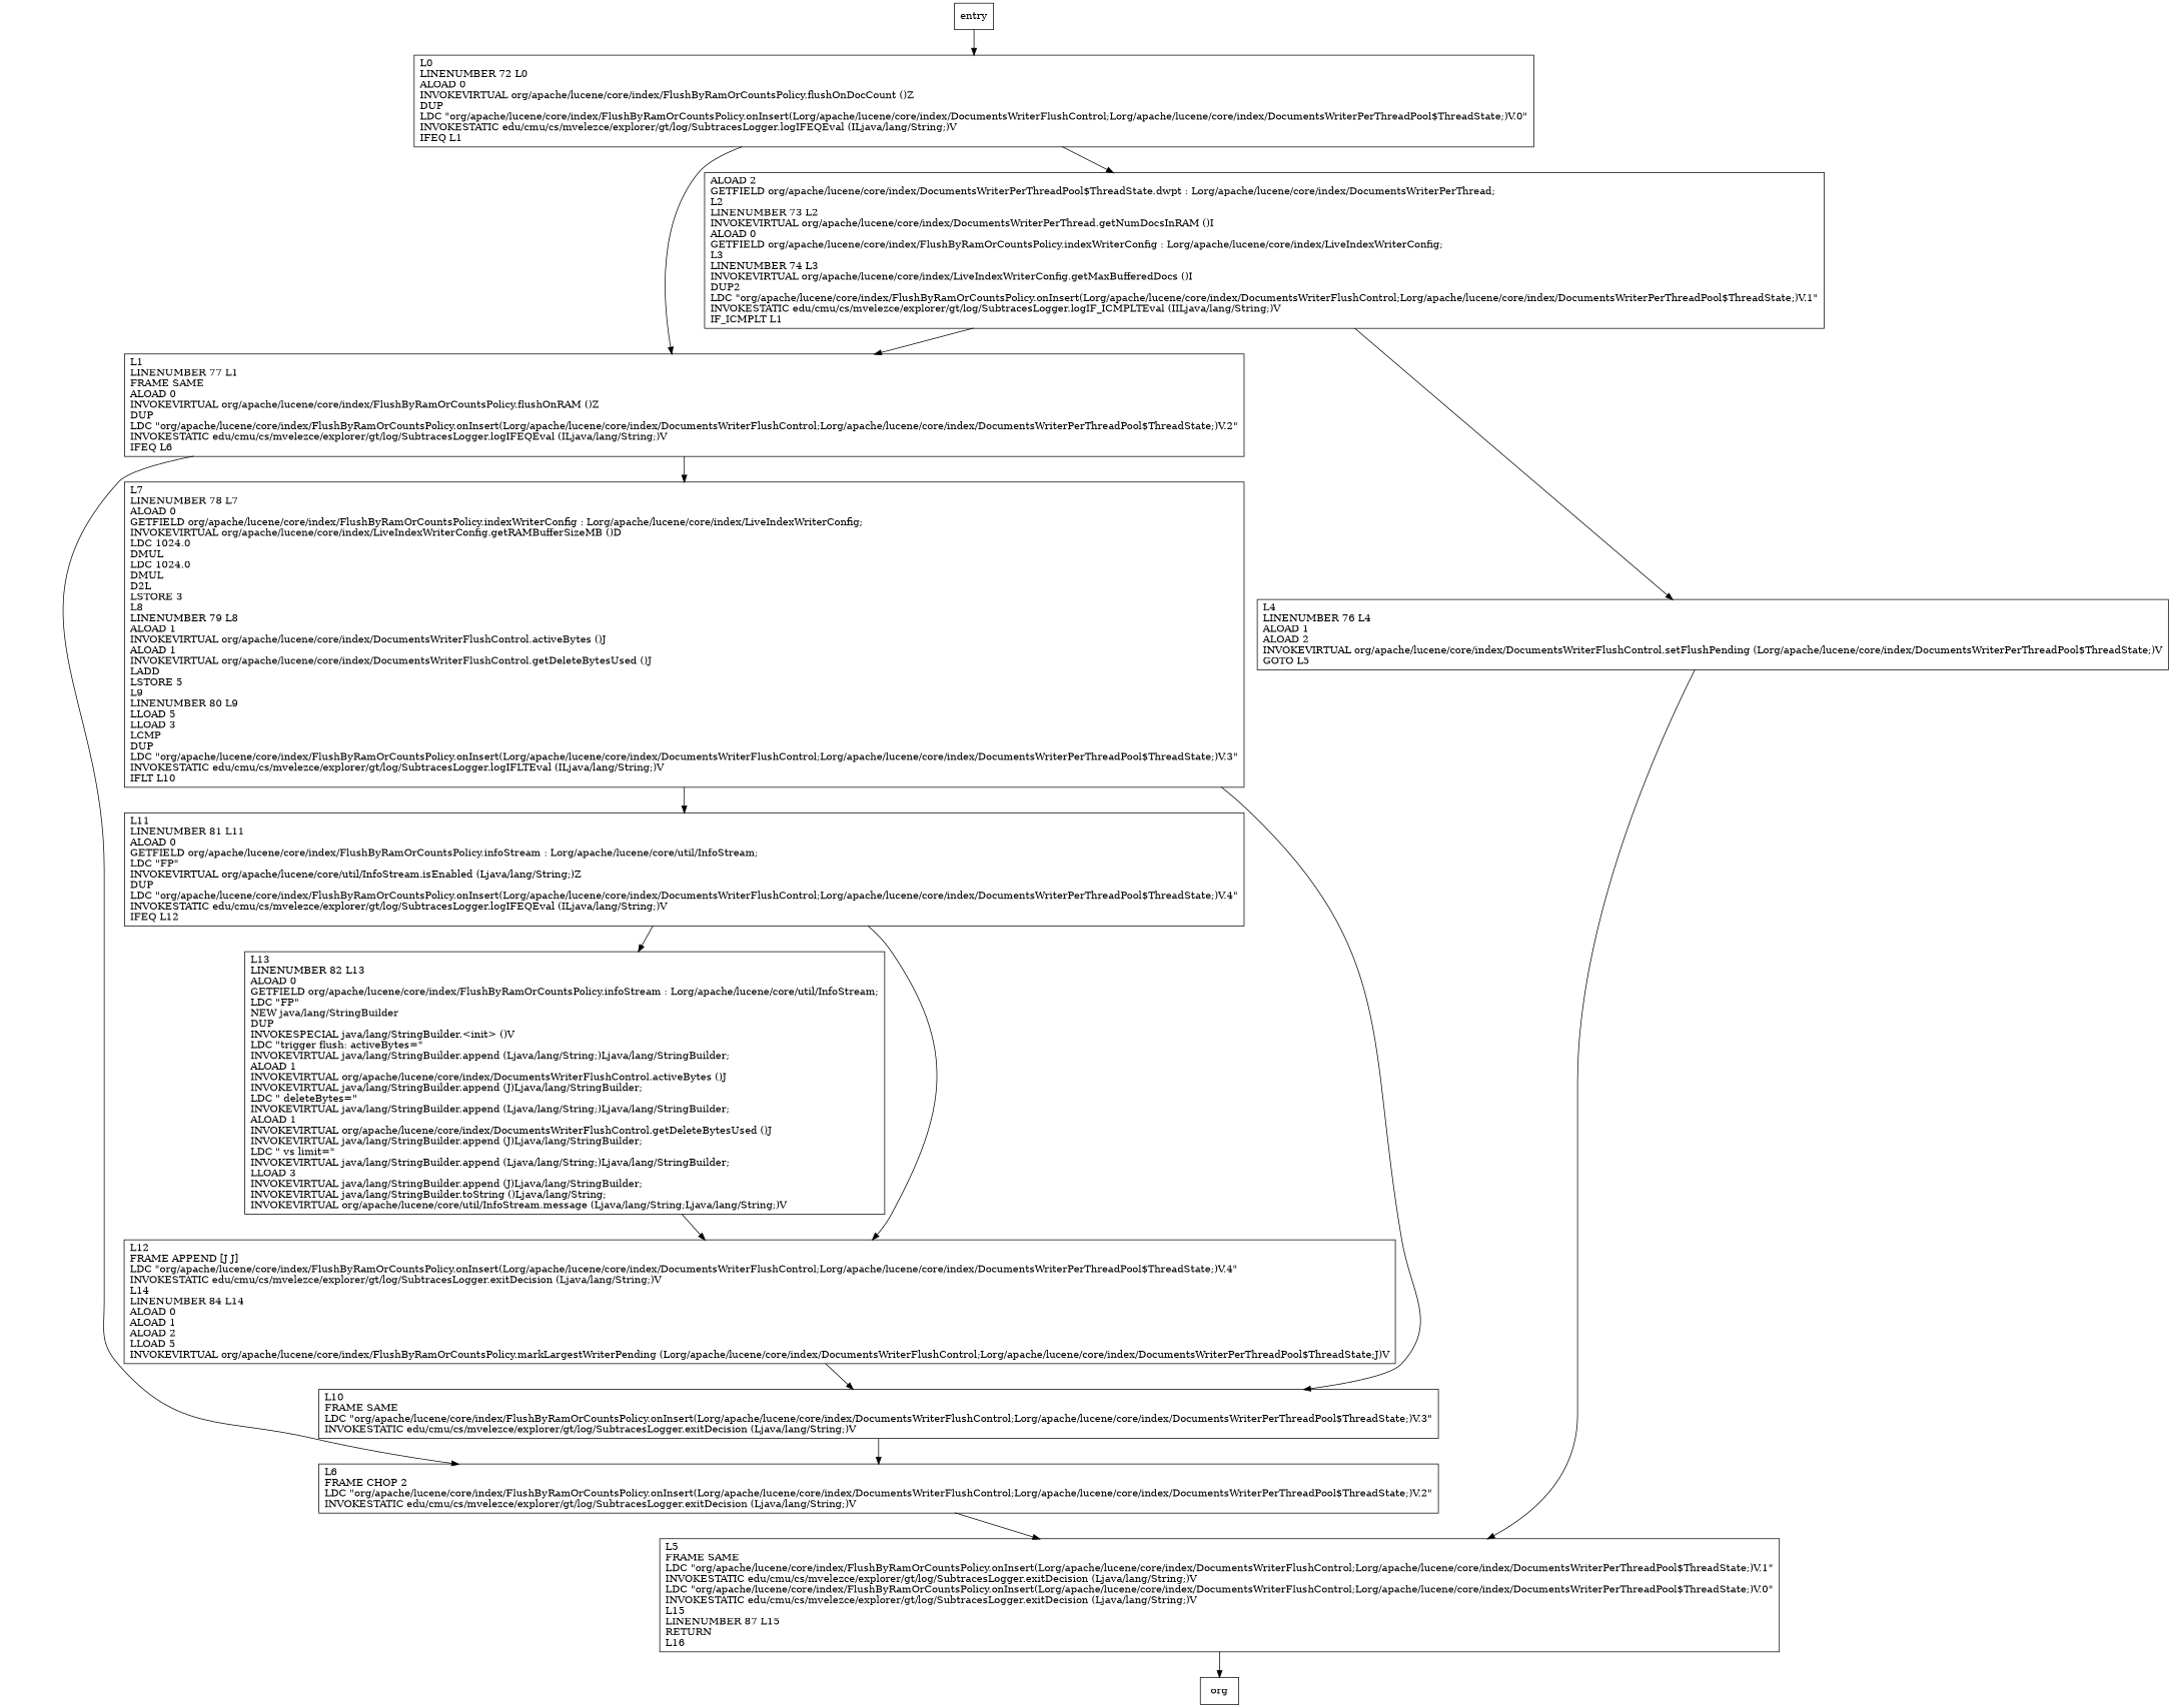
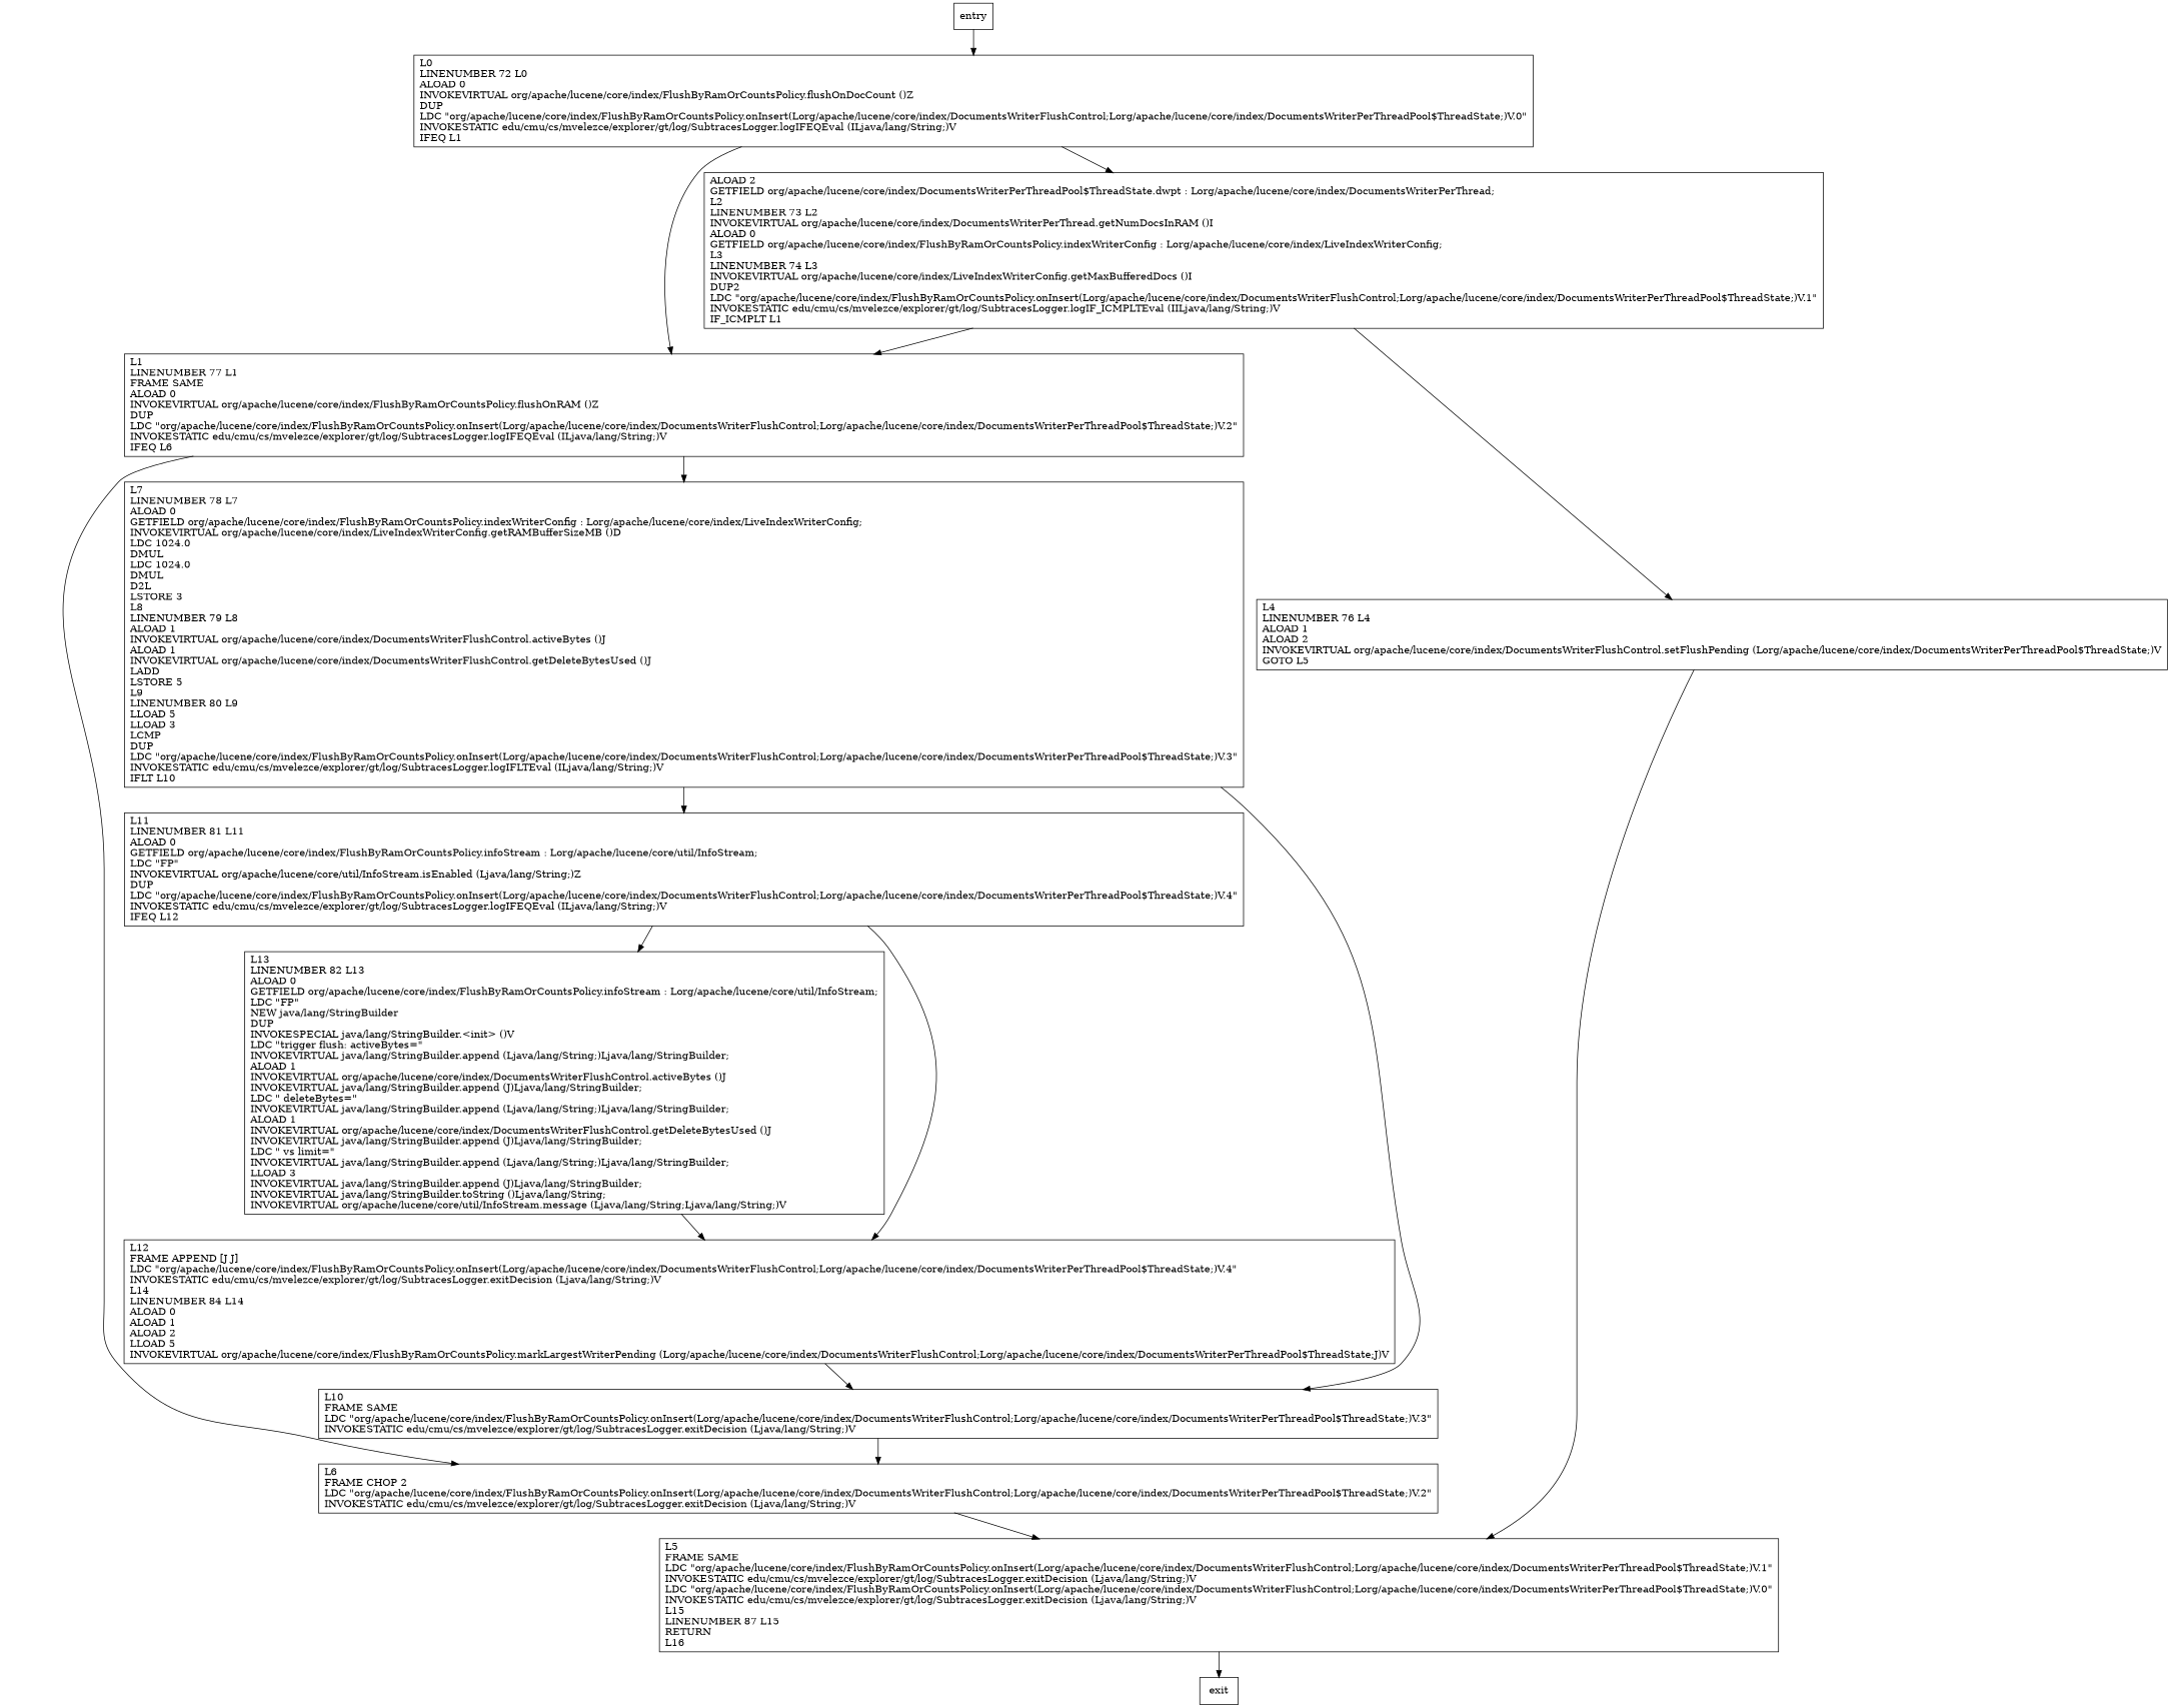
  digraph {
    node [shape=record]
    n1 [label="L11\lLINENUMBER 81 L11\lALOAD 0\lGETFIELD org/apache/lucene/core/index/FlushByRamOrCountsPolicy.infoStream : Lorg/apache/lucene/core/util/InfoStream;\lLDC \"FP\"\lINVOKEVIRTUAL org/apache/lucene/core/util/InfoStream.isEnabled (Ljava/lang/String;)Z\lDUP\lLDC \"org/apache/lucene/core/index/FlushByRamOrCountsPolicy.onInsert(Lorg/apache/lucene/core/index/DocumentsWriterFlushControl;Lorg/apache/lucene/core/index/DocumentsWriterPerThreadPool$ThreadState;)V.4\"\lINVOKESTATIC edu/cmu/cs/mvelezce/explorer/gt/log/SubtracesLogger.logIFEQEval (ILjava/lang/String;)V\lIFEQ L12\l"]
    n2 [label="L13\lLINENUMBER 82 L13\lALOAD 0\lGETFIELD org/apache/lucene/core/index/FlushByRamOrCountsPolicy.infoStream : Lorg/apache/lucene/core/util/InfoStream;\lLDC \"FP\"\lNEW java/lang/StringBuilder\lDUP\lINVOKESPECIAL java/lang/StringBuilder.\<init\> ()V\lLDC \"trigger flush: activeBytes=\"\lINVOKEVIRTUAL java/lang/StringBuilder.append (Ljava/lang/String;)Ljava/lang/StringBuilder;\lALOAD 1\lINVOKEVIRTUAL org/apache/lucene/core/index/DocumentsWriterFlushControl.activeBytes ()J\lINVOKEVIRTUAL java/lang/StringBuilder.append (J)Ljava/lang/StringBuilder;\lLDC \" deleteBytes=\"\lINVOKEVIRTUAL java/lang/StringBuilder.append (Ljava/lang/String;)Ljava/lang/StringBuilder;\lALOAD 1\lINVOKEVIRTUAL org/apache/lucene/core/index/DocumentsWriterFlushControl.getDeleteBytesUsed ()J\lINVOKEVIRTUAL java/lang/StringBuilder.append (J)Ljava/lang/StringBuilder;\lLDC \" vs limit=\"\lINVOKEVIRTUAL java/lang/StringBuilder.append (Ljava/lang/String;)Ljava/lang/StringBuilder;\lLLOAD 3\lINVOKEVIRTUAL java/lang/StringBuilder.append (J)Ljava/lang/StringBuilder;\lINVOKEVIRTUAL java/lang/StringBuilder.toString ()Ljava/lang/String;\lINVOKEVIRTUAL org/apache/lucene/core/util/InfoStream.message (Ljava/lang/String;Ljava/lang/String;)V\l"]
    n3 [label="L12\lFRAME APPEND [J J]\lLDC \"org/apache/lucene/core/index/FlushByRamOrCountsPolicy.onInsert(Lorg/apache/lucene/core/index/DocumentsWriterFlushControl;Lorg/apache/lucene/core/index/DocumentsWriterPerThreadPool$ThreadState;)V.4\"\lINVOKESTATIC edu/cmu/cs/mvelezce/explorer/gt/log/SubtracesLogger.exitDecision (Ljava/lang/String;)V\lL14\lLINENUMBER 84 L14\lALOAD 0\lALOAD 1\lALOAD 2\lLLOAD 5\lINVOKEVIRTUAL org/apache/lucene/core/index/FlushByRamOrCountsPolicy.markLargestWriterPending (Lorg/apache/lucene/core/index/DocumentsWriterFlushControl;Lorg/apache/lucene/core/index/DocumentsWriterPerThreadPool$ThreadState;J)V\l"]
    n4 [label="L6\lFRAME CHOP 2\lLDC \"org/apache/lucene/core/index/FlushByRamOrCountsPolicy.onInsert(Lorg/apache/lucene/core/index/DocumentsWriterFlushControl;Lorg/apache/lucene/core/index/DocumentsWriterPerThreadPool$ThreadState;)V.2\"\lINVOKESTATIC edu/cmu/cs/mvelezce/explorer/gt/log/SubtracesLogger.exitDecision (Ljava/lang/String;)V\l"]
    n5 [label="L5\lFRAME SAME\lLDC \"org/apache/lucene/core/index/FlushByRamOrCountsPolicy.onInsert(Lorg/apache/lucene/core/index/DocumentsWriterFlushControl;Lorg/apache/lucene/core/index/DocumentsWriterPerThreadPool$ThreadState;)V.1\"\lINVOKESTATIC edu/cmu/cs/mvelezce/explorer/gt/log/SubtracesLogger.exitDecision (Ljava/lang/String;)V\lLDC \"org/apache/lucene/core/index/FlushByRamOrCountsPolicy.onInsert(Lorg/apache/lucene/core/index/DocumentsWriterFlushControl;Lorg/apache/lucene/core/index/DocumentsWriterPerThreadPool$ThreadState;)V.0\"\lINVOKESTATIC edu/cmu/cs/mvelezce/explorer/gt/log/SubtracesLogger.exitDecision (Ljava/lang/String;)V\lL15\lLINENUMBER 87 L15\lRETURN\lL16\l"]
    n6 [label="L4\lLINENUMBER 76 L4\lALOAD 1\lALOAD 2\lINVOKEVIRTUAL org/apache/lucene/core/index/DocumentsWriterFlushControl.setFlushPending (Lorg/apache/lucene/core/index/DocumentsWriterPerThreadPool$ThreadState;)V\lGOTO L5\l"]
    n7 [label="L10\lFRAME SAME\lLDC \"org/apache/lucene/core/index/FlushByRamOrCountsPolicy.onInsert(Lorg/apache/lucene/core/index/DocumentsWriterFlushControl;Lorg/apache/lucene/core/index/DocumentsWriterPerThreadPool$ThreadState;)V.3\"\lINVOKESTATIC edu/cmu/cs/mvelezce/explorer/gt/log/SubtracesLogger.exitDecision (Ljava/lang/String;)V\l"]
    n8 [label="L1\lLINENUMBER 77 L1\lFRAME SAME\lALOAD 0\lINVOKEVIRTUAL org/apache/lucene/core/index/FlushByRamOrCountsPolicy.flushOnRAM ()Z\lDUP\lLDC \"org/apache/lucene/core/index/FlushByRamOrCountsPolicy.onInsert(Lorg/apache/lucene/core/index/DocumentsWriterFlushControl;Lorg/apache/lucene/core/index/DocumentsWriterPerThreadPool$ThreadState;)V.2\"\lINVOKESTATIC edu/cmu/cs/mvelezce/explorer/gt/log/SubtracesLogger.logIFEQEval (ILjava/lang/String;)V\lIFEQ L6\l"]
    n9 [label="L7\lLINENUMBER 78 L7\lALOAD 0\lGETFIELD org/apache/lucene/core/index/FlushByRamOrCountsPolicy.indexWriterConfig : Lorg/apache/lucene/core/index/LiveIndexWriterConfig;\lINVOKEVIRTUAL org/apache/lucene/core/index/LiveIndexWriterConfig.getRAMBufferSizeMB ()D\lLDC 1024.0\lDMUL\lLDC 1024.0\lDMUL\lD2L\lLSTORE 3\lL8\lLINENUMBER 79 L8\lALOAD 1\lINVOKEVIRTUAL org/apache/lucene/core/index/DocumentsWriterFlushControl.activeBytes ()J\lALOAD 1\lINVOKEVIRTUAL org/apache/lucene/core/index/DocumentsWriterFlushControl.getDeleteBytesUsed ()J\lLADD\lLSTORE 5\lL9\lLINENUMBER 80 L9\lLLOAD 5\lLLOAD 3\lLCMP\lDUP\lLDC \"org/apache/lucene/core/index/FlushByRamOrCountsPolicy.onInsert(Lorg/apache/lucene/core/index/DocumentsWriterFlushControl;Lorg/apache/lucene/core/index/DocumentsWriterPerThreadPool$ThreadState;)V.3\"\lINVOKESTATIC edu/cmu/cs/mvelezce/explorer/gt/log/SubtracesLogger.logIFLTEval (ILjava/lang/String;)V\lIFLT L10\l"]
-   exit [label=org]
+   exit
    n11 [label="ALOAD 2\lGETFIELD org/apache/lucene/core/index/DocumentsWriterPerThreadPool$ThreadState.dwpt : Lorg/apache/lucene/core/index/DocumentsWriterPerThread;\lL2\lLINENUMBER 73 L2\lINVOKEVIRTUAL org/apache/lucene/core/index/DocumentsWriterPerThread.getNumDocsInRAM ()I\lALOAD 0\lGETFIELD org/apache/lucene/core/index/FlushByRamOrCountsPolicy.indexWriterConfig : Lorg/apache/lucene/core/index/LiveIndexWriterConfig;\lL3\lLINENUMBER 74 L3\lINVOKEVIRTUAL org/apache/lucene/core/index/LiveIndexWriterConfig.getMaxBufferedDocs ()I\lDUP2\lLDC \"org/apache/lucene/core/index/FlushByRamOrCountsPolicy.onInsert(Lorg/apache/lucene/core/index/DocumentsWriterFlushControl;Lorg/apache/lucene/core/index/DocumentsWriterPerThreadPool$ThreadState;)V.1\"\lINVOKESTATIC edu/cmu/cs/mvelezce/explorer/gt/log/SubtracesLogger.logIF_ICMPLTEval (IILjava/lang/String;)V\lIF_ICMPLT L1\l"]
    n12 [label="L0\lLINENUMBER 72 L0\lALOAD 0\lINVOKEVIRTUAL org/apache/lucene/core/index/FlushByRamOrCountsPolicy.flushOnDocCount ()Z\lDUP\lLDC \"org/apache/lucene/core/index/FlushByRamOrCountsPolicy.onInsert(Lorg/apache/lucene/core/index/DocumentsWriterFlushControl;Lorg/apache/lucene/core/index/DocumentsWriterPerThreadPool$ThreadState;)V.0\"\lINVOKESTATIC edu/cmu/cs/mvelezce/explorer/gt/log/SubtracesLogger.logIFEQEval (ILjava/lang/String;)V\lIFEQ L1\l"]
    entry
    n1 -> n2
    n1 -> n3
    n2 -> n3
    n3 -> n7
    n4 -> n5
    n5 -> exit
    n6 -> n5
    n7 -> n4
    n8 -> n4
    n8 -> n9
    n9 -> n1
    n9 -> n7
    n11 -> n6
    n11 -> n8
    n12 -> n8
    n12 -> n11
    entry -> n12
  }
